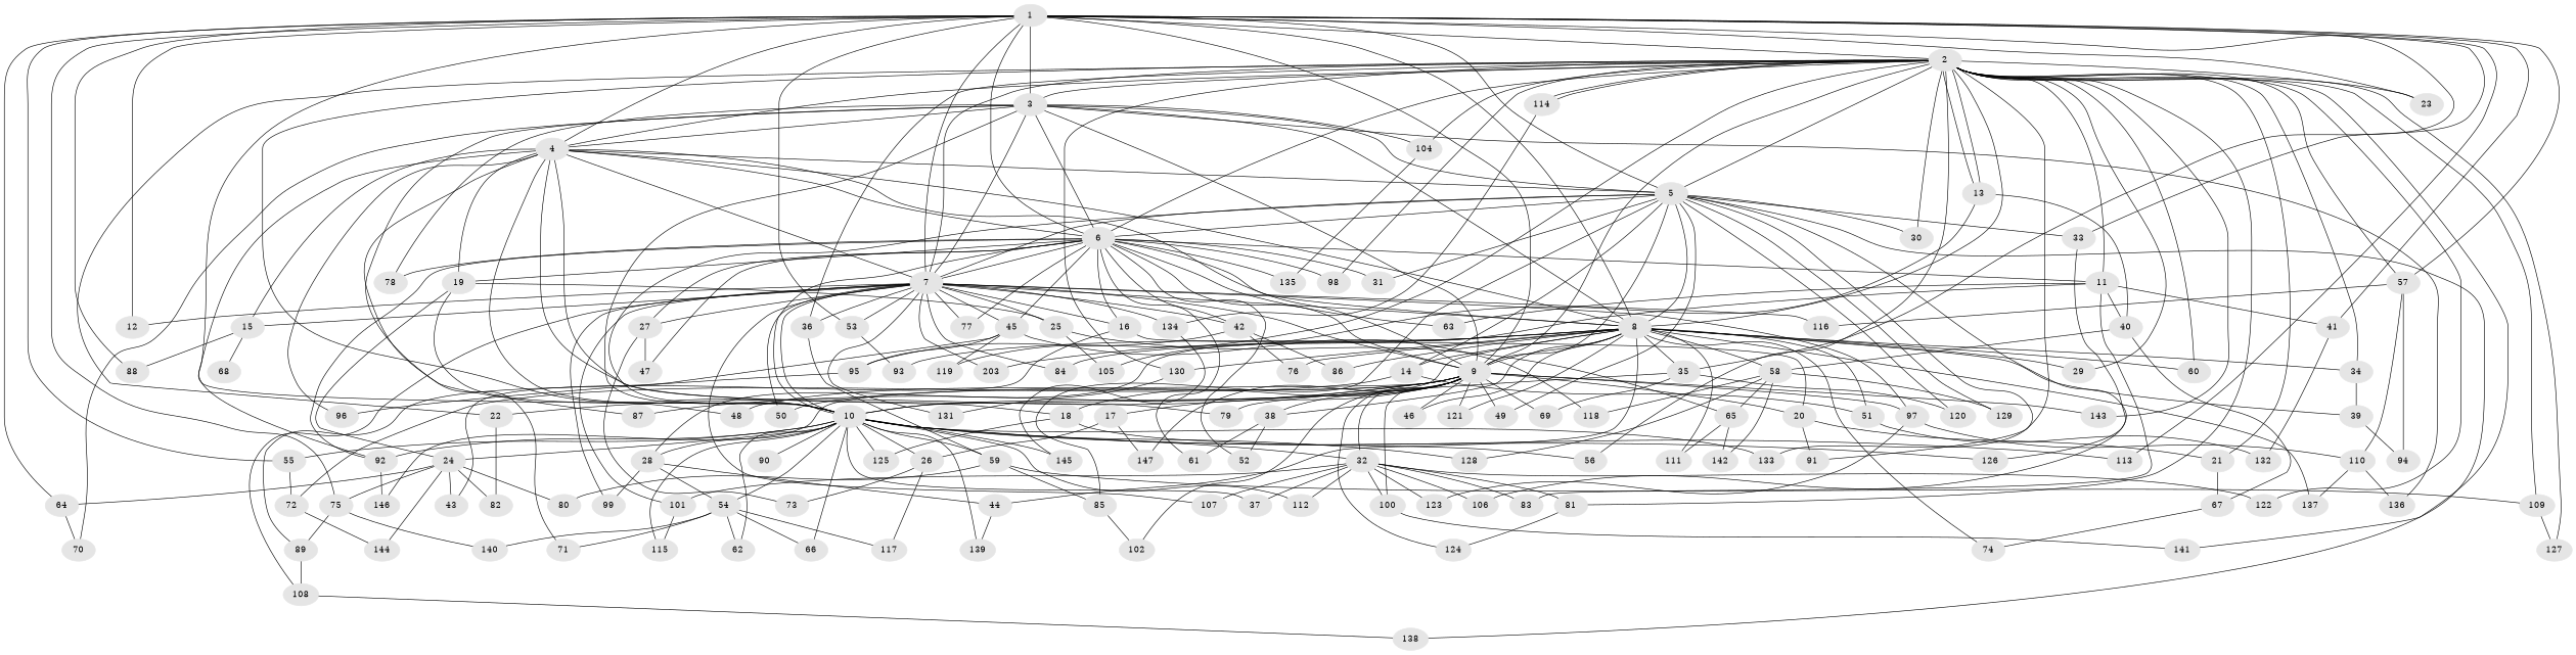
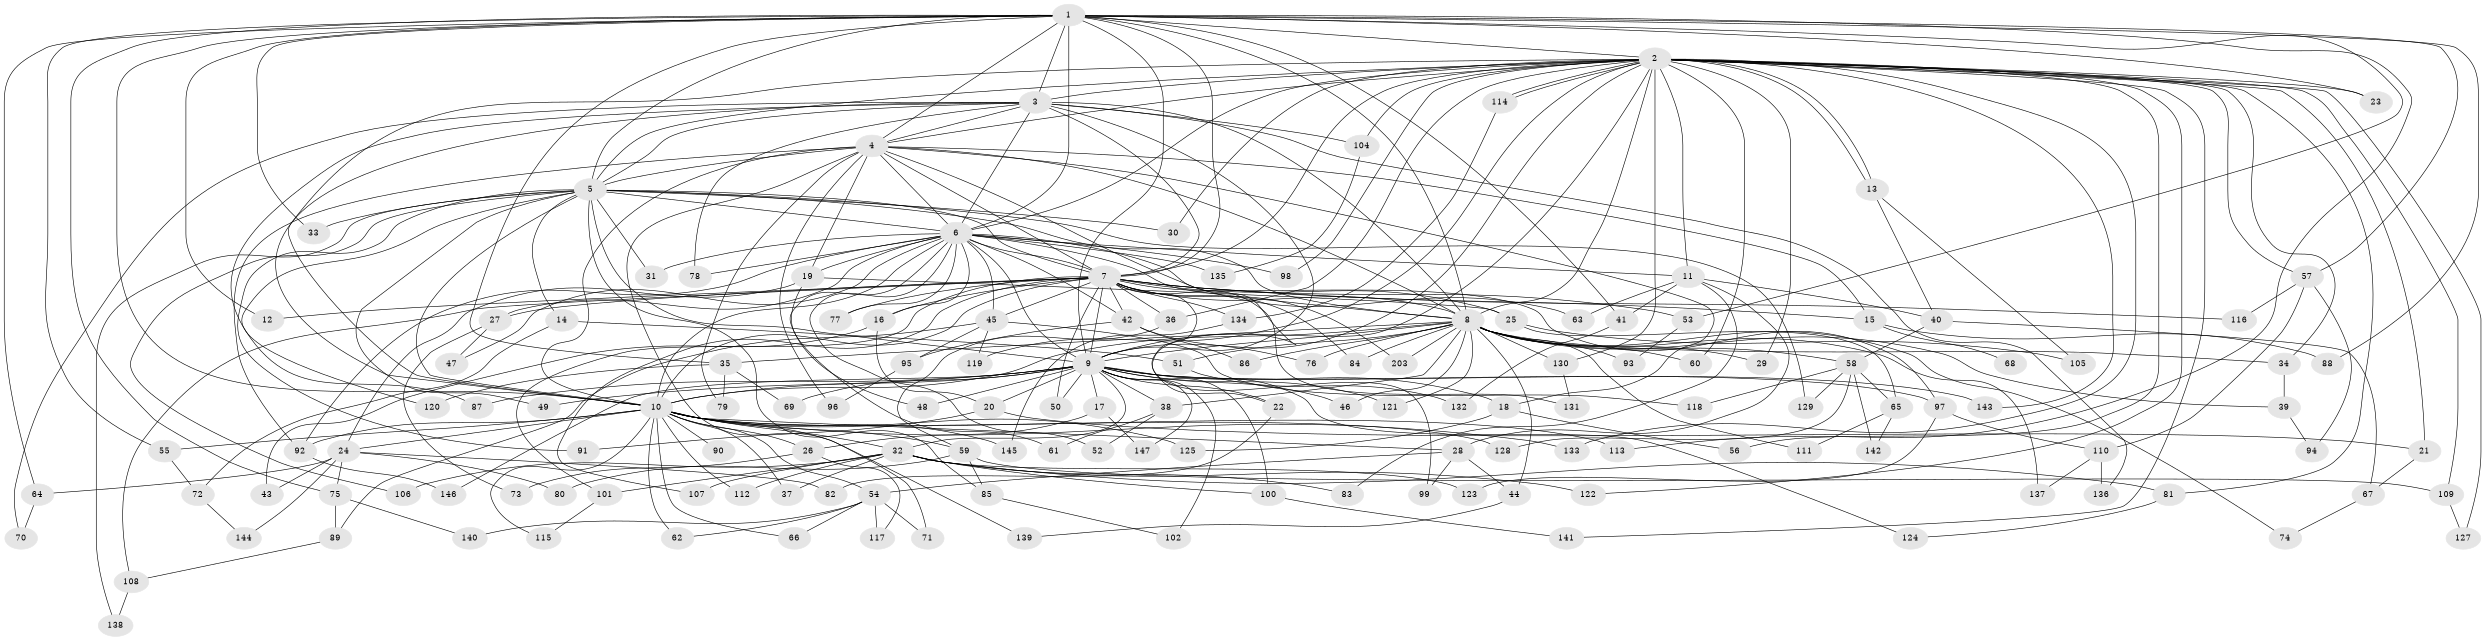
  graph {
    node [color=gray90 style=filled]
    1
    2
    3
    4
    5
    6
    7
    8
    9
    10
    12
    23
    33
    35
    41
    53
    55
    57
    64
    75
    88
    113
    11
    13
    21
    22
    29
    30
    34
    36
    56
    60
    81
    98
    104
    109
    114
    119
    122
    127
    130
    133
    141
    143
    70
    78
    87
    136
    15
    18
    19
    71
    79
    96
    92
    14
    31
    49
    85
    91
    106
    120
    129
    138
    16
    27
    42
    45
    47
    52
    61
    63
    77
    135
    25
    50
    84
    97
    99
    101
    n81 [label=203]
    107
    108
    116
    131
    134
    38
    39
    44
    46
    51
    58
    74
    76
    86
    93
    111
    121
    137
    17
    20
    32
    48
    69
    100
    102
    124
    146
    147
    90
    24
    26
    28
    37
    54
    59
    62
    66
    112
    115
    125
-   126
    128
    139
    145
    132
    72
    94
    110
    89
    140
    40
    83
    105
    67
    82
    68
    43
    73
    95
    118
    65
    123
    142
    80
    144
    117
    1 -- 2
    1 -- 3
    1 -- 4
    1 -- 5
    1 -- 6
    1 -- 7
    1 -- 8
    1 -- 9
    1 -- 10
    1 -- 12
    1 -- 23
    1 -- 33
    1 -- 35
    1 -- 41
    1 -- 53
    1 -- 55
    1 -- 57
    1 -- 64
    1 -- 75
    1 -- 88
    1 -- 113
    2 -- 3
    2 -- 4
    2 -- 5
    2 -- 6
    2 -- 7
    2 -- 8
    2 -- 9
    2 -- 10
    2 -- 23
    2 -- 57
    2 -- 11
    2 -- 13
    2 -- 13
    2 -- 21
    2 -- 22
    2 -- 29
    2 -- 30
    2 -- 34
    2 -- 36
    2 -- 56
    2 -- 60
    2 -- 81
    2 -- 98
    2 -- 104
    2 -- 109
    2 -- 114
    2 -- 114
    2 -- 119
    2 -- 122
    2 -- 127
    2 -- 130
    2 -- 133
    2 -- 141
    2 -- 143
    3 -- 4
    3 -- 5
    3 -- 6
    3 -- 7
    3 -- 8
    3 -- 9
    3 -- 10
    3 -- 104
    3 -- 70
    3 -- 78
    3 -- 87
    3 -- 136
    4 -- 5
    4 -- 6
    4 -- 7
    4 -- 8
    4 -- 9
    4 -- 10
    4 -- 15
    4 -- 18
    4 -- 19
    4 -- 71
    4 -- 79
    4 -- 96
    4 -- 92
    5 -- 6
    5 -- 7
    5 -- 8
    5 -- 9
    5 -- 10
    5 -- 33
    5 -- 30
    5 -- 14
    5 -- 31
    5 -- 49
    5 -- 85
    5 -- 91
    5 -- 106
    5 -- 120
    5 -- 129
    5 -- 138
    6 -- 7
    6 -- 8
    6 -- 9
    6 -- 10
    6 -- 11
    6 -- 98
    6 -- 78
    6 -- 19
    6 -- 92
    6 -- 31
    6 -- 16
    6 -- 27
    6 -- 42
    6 -- 45
    6 -- 47
    6 -- 52
    6 -- 61
    6 -- 63
    6 -- 77
    6 -- 135
    7 -- 8
    7 -- 9
    7 -- 10
    7 -- 12
    7 -- 53
    7 -- 36
    7 -- 15
    7 -- 16
    7 -- 27
    7 -- 42
    7 -- 45
    7 -- 77
    7 -- 25
    7 -- 50
    7 -- 84
    7 -- 97
    7 -- 99
    7 -- 101
    7 -- n81
    7 -- 107
    7 -- 108
    7 -- 116
    7 -- 131
    7 -- 134
    8 -- 9
    8 -- 10
    8 -- 35
    8 -- 29
    8 -- 34
    8 -- 60
    8 -- 130
-   8 -- 14
    8 -- 84
    8 -- n81
    8 -- 38
    8 -- 39
    8 -- 44
    8 -- 46
    8 -- 51
    8 -- 58
    8 -- 74
    8 -- 76
    8 -- 86
    8 -- 93
    8 -- 111
    8 -- 121
    8 -- 137
    9 -- 10
    9 -- 22
    9 -- 143
    9 -- 87
    9 -- 18
    9 -- 49
    9 -- 50
    9 -- 97
    9 -- 38
    9 -- 46
    9 -- 121
    9 -- 17
    9 -- 20
    9 -- 32
    9 -- 48
    9 -- 69
    9 -- 100
    9 -- 102
    9 -- 124
    9 -- 146
    9 -- 147
    10 -- 55
    10 -- 113
    10 -- 133
    10 -- 92
    10 -- 32
    10 -- 90
    10 -- 24
    10 -- 26
    10 -- 28
    10 -- 37
    10 -- 54
    10 -- 59
    10 -- 62
    10 -- 66
    10 -- 112
    10 -- 115
    10 -- 125
-   10 -- 126
    10 -- 128
    10 -- 139
    10 -- 145
-   33 -- 126
    35 -- 79
    35 -- 120
    35 -- 69
    41 -- 132
    53 -- 93
    55 -- 72
    57 -- 116
    57 -- 94
    57 -- 110
    64 -- 70
    75 -- 89
    75 -- 140
    11 -- 41
    11 -- 63
    11 -- 28
    11 -- 40
    11 -- 83
    13 -- 40
    13 -- 105
    21 -- 67
    22 -- 82
    34 -- 39
    36 -- 59
    81 -- 124
    104 -- 135
    109 -- 127
    114 -- 134
    130 -- 131
    15 -- 88
    15 -- 68
    18 -- 56
    18 -- 125
    19 -- 25
    19 -- 48
    19 -- 24
    92 -- 146
    14 -- 51
    14 -- 72
    85 -- 102
    16 -- 20
    16 -- 43
    27 -- 47
    27 -- 73
    42 -- 76
    42 -- 86
    42 -- 95
    45 -- 119
    45 -- 89
    45 -- 95
    45 -- 118
    25 -- 105
    25 -- 65
    97 -- 110
    97 -- 123
    101 -- 115
    108 -- 138
    134 -- 145
    38 -- 52
    38 -- 61
    39 -- 94
    44 -- 139
    51 -- 132
    58 -- 129
    58 -- 128
    58 -- 118
    58 -- 65
    58 -- 142
    17 -- 147
    17 -- 26
    20 -- 21
    20 -- 91
    32 -- 81
    32 -- 122
    32 -- 106
    32 -- 101
    32 -- 107
    32 -- 100
    32 -- 37
    32 -- 112
    32 -- 83
    32 -- 123
    100 -- 141
    24 -- 64
    24 -- 75
    24 -- 82
    24 -- 43
    24 -- 80
    24 -- 144
    26 -- 73
    26 -- 117
    28 -- 99
    28 -- 44
    28 -- 54
    54 -- 71
    54 -- 62
    54 -- 66
    54 -- 140
    54 -- 117
    59 -- 109
    59 -- 85
    59 -- 80
    72 -- 144
    110 -- 136
    110 -- 137
    89 -- 108
    40 -- 58
    40 -- 67
    67 -- 74
    95 -- 96
    65 -- 111
    65 -- 142
  }
